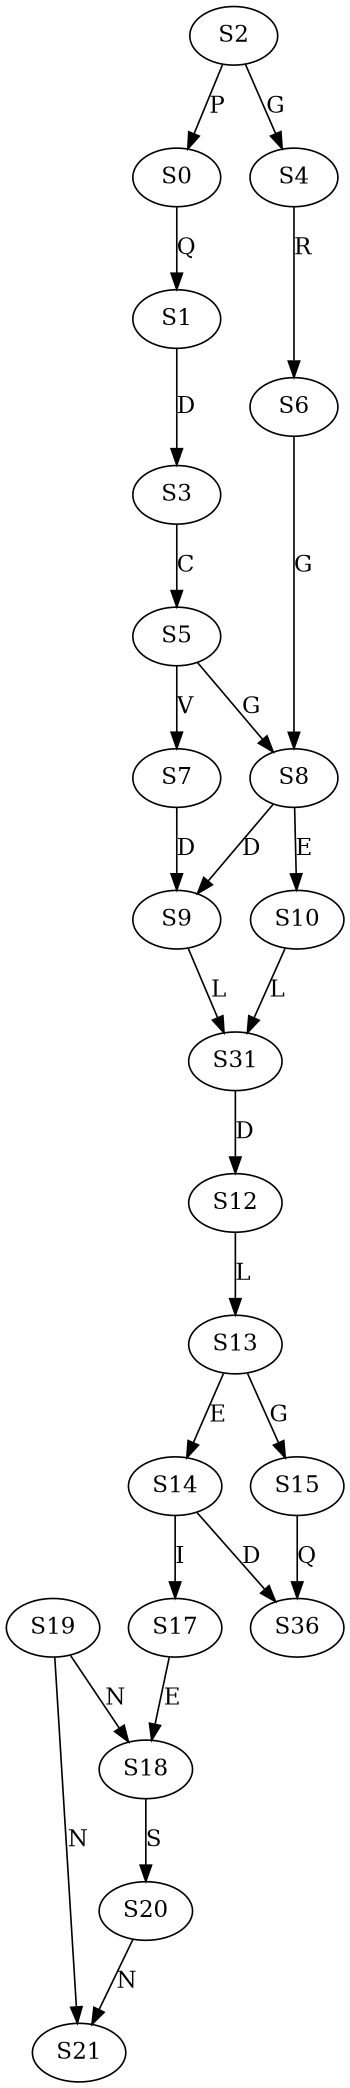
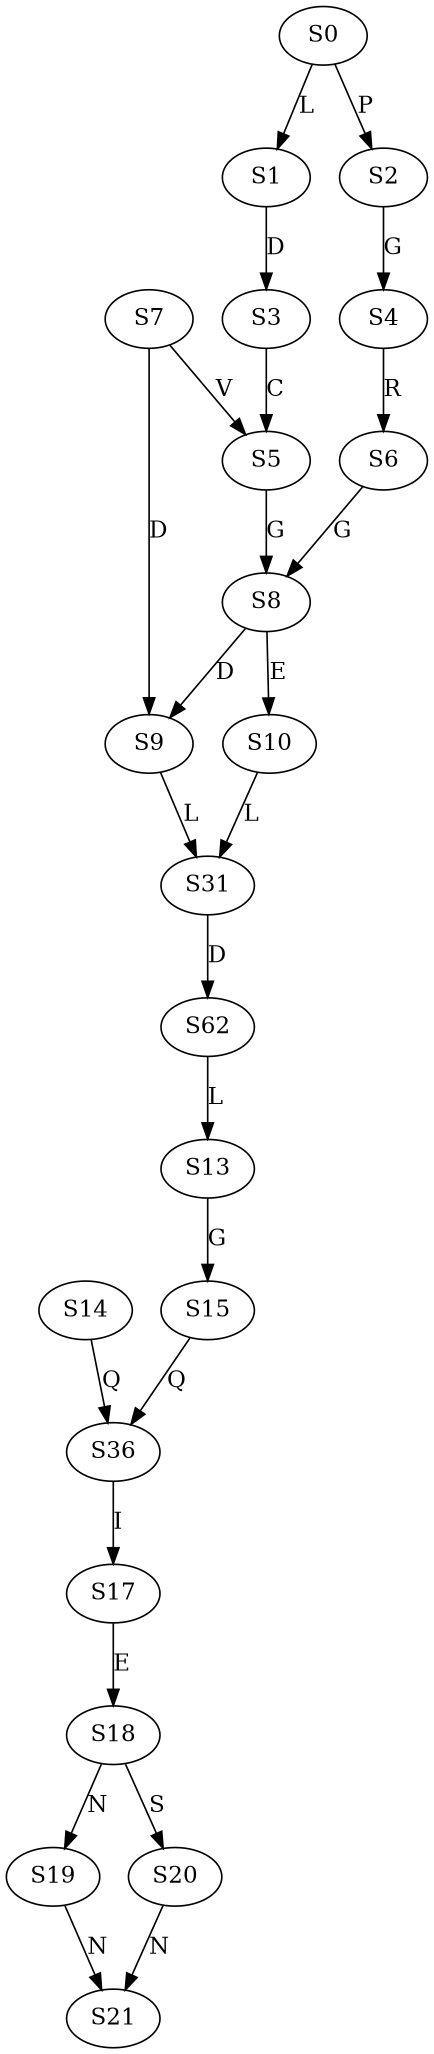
  strict digraph {
    S0
    S1
    S2
    S3
    S4
    S5
    S6
    S7
    S8
    S9
    S10
    n12 [label=S31]
-   S12
+   S12 [label=S62]
    S13
    S14
    S15
    n17 [label=S36]
    S17
    S18
    S19
    S20
    S21
-   S0 -> S1 [label=Q]
-   S2 -> S0 [label=P]
+   S0 -> S1 [label=L]
+   S0 -> S2 [label=P]
    S1 -> S3 [label=D]
    S2 -> S4 [label=G]
    S3 -> S5 [label=C]
    S4 -> S6 [label=R]
-   S5 -> S7 [label=V]
+   S7 -> S5 [label=V]
    S5 -> S8 [label=G]
    S6 -> S8 [label=G]
    S7 -> S9 [label=D]
    S8 -> S9 [label=D]
    S8 -> S10 [label=E]
    S9 -> n12 [label=L]
    S10 -> n12 [label=L]
    n12 -> S12 [label=D]
    S12 -> S13 [label=L]
-   S13 -> S14 [label=E]
    S13 -> S15 [label=G]
-   S14 -> n17 [label=D]
+   S14 -> n17 [label=Q]
    S15 -> n17 [label=Q]
-   S14 -> S17 [label=I]
+   n17 -> S17 [label=I]
    S17 -> S18 [label=E]
-   S19 -> S18 [label=N]
+   S18 -> S19 [label=N]
    S18 -> S20 [label=S]
    S19 -> S21 [label=N]
    S20 -> S21 [label=N]
  }
